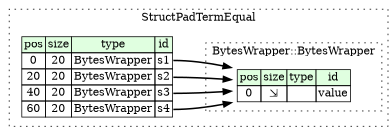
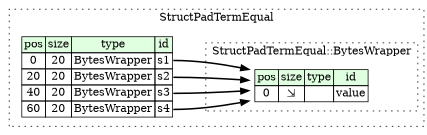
  digraph {
    rankdir=LR
    node [shape=plaintext]
    edge [style=bold]
    n1 [label=<<TABLE BORDER="0" CELLBORDER="1" CELLSPACING="0"> 				<TR><TD BGCOLOR="#E0FFE0">pos</TD><TD BGCOLOR="#E0FFE0">size</TD><TD BGCOLOR="#E0FFE0">type</TD><TD BGCOLOR="#E0FFE0">id</TD></TR> 				<TR><TD PORT="value_pos">0</TD><TD PORT="value_size">⇲</TD><TD></TD><TD PORT="value_type">value</TD></TR> 			</TABLE>>]
    n2 [label=<<TABLE BORDER="0" CELLBORDER="1" CELLSPACING="0"> 			<TR><TD BGCOLOR="#E0FFE0">pos</TD><TD BGCOLOR="#E0FFE0">size</TD><TD BGCOLOR="#E0FFE0">type</TD><TD BGCOLOR="#E0FFE0">id</TD></TR> 			<TR><TD PORT="s1_pos">0</TD><TD PORT="s1_size">20</TD><TD>BytesWrapper</TD><TD PORT="s1_type">s1</TD></TR> 			<TR><TD PORT="s2_pos">20</TD><TD PORT="s2_size">20</TD><TD>BytesWrapper</TD><TD PORT="s2_type">s2</TD></TR> 			<TR><TD PORT="s3_pos">40</TD><TD PORT="s3_size">20</TD><TD>BytesWrapper</TD><TD PORT="s3_type">s3</TD></TR> 			<TR><TD PORT="s4_pos">60</TD><TD PORT="s4_size">20</TD><TD>BytesWrapper</TD><TD PORT="s4_type">s4</TD></TR> 		</TABLE>>]
    subgraph cluster_1 {
      label=StructPadTermEqual
      style=dotted
      n2
      subgraph cluster_2 {
-       label="BytesWrapper::BytesWrapper"
+       label="StructPadTermEqual::BytesWrapper"
        style=dotted
        n1
      }
    }
    n2 -> n1 [tailport=s1_type]
    n2 -> n1 [tailport=s2_type]
    n2 -> n1 [tailport=s3_type]
    n2 -> n1 [tailport=s4_type]
  }
